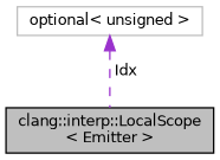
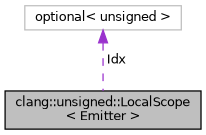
  digraph {
    node [fontname=Helvetica fontsize=10 shape=record]
-   n1 [color=black fillcolor=grey75 fontcolor=black height=0.2 label="clang::interp::LocalScope\l\< Emitter \>" style=filled width=0.4]
+   n1 [color=black fillcolor=grey75 fontcolor=black height=0.2 label="clang::unsigned::LocalScope\l\< Emitter \>" style=filled width=0.4]
    n2 [color=grey75 height=0.2 label="optional\< unsigned \>" width=0.4]
    n2 -> n1 [color=darkorchid3 dir=back fontname=Helvetica fontsize=10 label=" Idx" labelfontname=Helvetica labelfontsize=10 style=dashed]
  }
